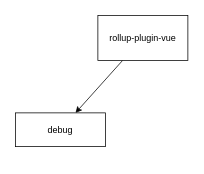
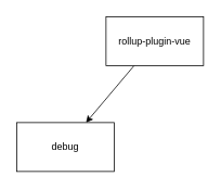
  <mxCell id="0" />
  <mxCell id="1" parent="0" />
  <mxCell id="2" value="" style="edgeStyle=none;html=1;" edge="1" parent="1" source="3" target="4"><mxGeometry relative="1" as="geometry" /></mxCell>
  <mxCell id="3" value="rollup-plugin-vue" style="rounded=0;whiteSpace=wrap;html=1;" vertex="1" parent="1"><mxGeometry x="130" y="20" width="120" height="60" as="geometry" /></mxCell>
- <mxCell id="4" value="debug" style="rounded=0;whiteSpace=wrap;html=1;" vertex="1" parent="1"><mxGeometry x="20" y="150" width="120" height="45" as="geometry" /></mxCell>
+ <mxCell id="4" value="debug" style="rounded=0;whiteSpace=wrap;html=1;" vertex="1" parent="1"><mxGeometry x="20" y="150" width="120" height="60" as="geometry" /></mxCell>
